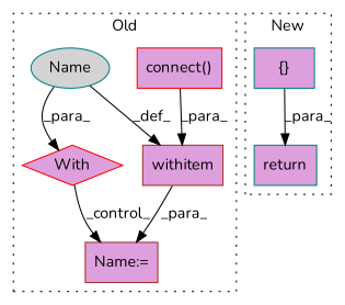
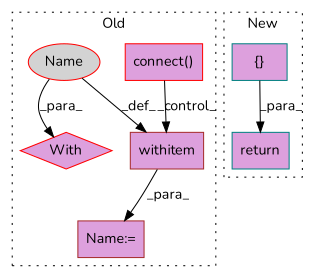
  digraph {
    fontname=Nunito
    node [color=red fillcolor=plum fontname=Nunito l=3 shape=box style=filled]
    edge [fontname=Nunito]
    n1 [a=75 l="16,1" label="connect()" s="7504,7522"]
    n2 [a=39 l="5,33" label=With s="7499,7511" shape=diamond]
-   n3 [a=87 color=teal fillcolor=lightgrey label=Name s=7527 shape=ellipse]
+   n3 [a=87 fillcolor=lightgrey label=Name s=7527 shape=ellipse]
    n4 [a=68 color=brown label="Name:=" s=7619]
    n5 [a=49 color=brown l=7 label=withitem s=7504]
    n6 [a=93 color=teal l=7 label=return s=8200]
    n7 [a=59 color=teal l="2,1" label="{}" s="8207,8207"]
    subgraph cluster_1 {
      label=Old
      style=dotted
      n1
      n2
      n3
      n4
      n5
    }
    subgraph cluster_2 {
      label=New
      style=dotted
      n6
      n7
    }
-   n1 -> n5 [label=_para_]
-   n2 -> n4 [label=_control_]
+   n1 -> n5 [label=_control_]
    n3 -> n2 [label=_para_]
    n3 -> n5 [label=_def_]
    n5 -> n4 [label=_para_]
    n7 -> n6 [label=_para_]
  }
